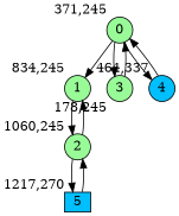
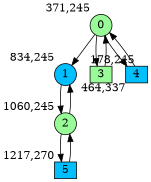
  digraph {
    bgcolor=white
    node [fillcolor=palegreen fixedsize=true shape=circle style=filled]
    0 [height=0.3 width=0.4 xlabel="371,245"]
-   1 [height=0.3 width=0.4 xlabel="834,245"]
-   3 [height=0.3 width=0.4 xlabel="178,245"]
-   4 [fillcolor=deepskyblue height=0.3 width=0.4 xlabel="464,337"]
+   1 [fillcolor=deepskyblue height=0.3 width=0.4 xlabel="834,245"]
+   3 [height=0.3 shape=box width=0.4 xlabel="178,245"]
+   4 [fillcolor=deepskyblue height=0.3 shape=box width=0.4 xlabel="464,337"]
    2 [height=0.3 width=0.4 xlabel="1060,245"]
    5 [fillcolor=deepskyblue height=0.3 shape=box width=0.4 xlabel="1217,270"]
    0 -> 1
    0 -> 3
    0 -> 4
    1 -> 2
    3 -> 0
    4 -> 0
    2 -> 1
    2 -> 5
    5 -> 2
  }
